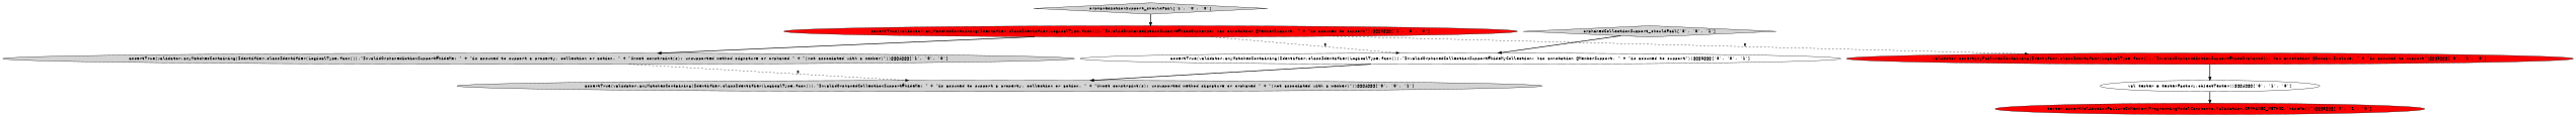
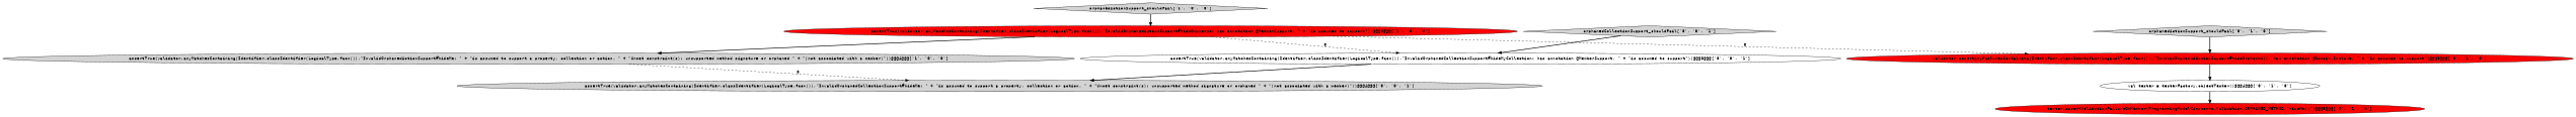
  digraph {
    fontname="DejaVu Sans Mono"
    node [fillcolor=lightgray shape=ellipse style=filled fontname="DejaVu Sans Mono"]
    edge [style=bold fontname="DejaVu Sans Mono"]
    n1 [fillcolor=red label="assertTrue(validator.anyMatchesContaining(Identifier.classIdentifier(LogicalType.fqcn()),\"InvalidOrphanedActionSupport#hideOrphaned: has annotation @MemberSupport, \" + \"is assumed to support\"))@@@3@@@['1', '0', '0']"]
    n2 [label="assertTrue(validator.anyMatchesContaining(Identifier.classIdentifier(LogicalType.fqcn()),\"InvalidOrphanedActionSupport#hideMe: \" + \"is assumed to support a property, collection or action. \" + \"Unmet constraint(s): unsupported method signature or orphaned \" + \"(not associated with a member)\"))@@@4@@@['1', '0', '0']"]
    n3 [fillcolor=red label="validator.assertAnyFailuresContaining(Identifier.classIdentifier(LogicalType.fqcn()),\"InvalidOrphanedActionSupport#hideOrphaned(): has annotation @Domain.Include, \" + \"is assumed to support\")@@@3@@@['0', '1', '0']"]
    n4 [fillcolor=white label="assertTrue(validator.anyMatchesContaining(Identifier.classIdentifier(LogicalType.fqcn()),\"InvalidOrphanedCollectionSupport#hideMyCollection: has annotation @MemberSupport, \" + \"is assumed to support\"))@@@3@@@['0', '0', '1']"]
    n5 [label="orphanedCollectionSupport_shouldFail['0', '0', '1']" shape=diamond]
    n6 [label="assertTrue(validator.anyMatchesContaining(Identifier.classIdentifier(LogicalType.fqcn()),\"InvalidOrphanedCollectionSupport#hideMe: \" + \"is assumed to support a property, collection or action. \" + \"Unmet constraint(s): unsupported method signature or orphaned \" + \"(not associated with a member)\"))@@@4@@@['0', '0', '1']"]
+   n7 [label="orphanedActionSupport_shouldFail['0', '1', '0']" shape=diamond]
    n8 [fillcolor=white label="val tester = testerFactory.objectTester()@@@4@@@['0', '1', '0']"]
    n9 [fillcolor=red label="tester.assertValidationFailureOnMember(ProgrammingModelConstants.Validation.ORPHANED_METHOD,\"hideMe()\")@@@5@@@['0', '1', '0']"]
    n10 [label="orphanedActionSupport_shouldFail['1', '0', '0']" shape=diamond]
    n1 -> n2
    n1 -> n3 [label=0 style=dashed]
    n1 -> n4 [label=0 style=dashed]
    n2 -> n6 [label=0 style=dashed]
    n3 -> n8
    n4 -> n6
    n5 -> n4
+   n7 -> n3
    n8 -> n9
    n10 -> n1
  }
